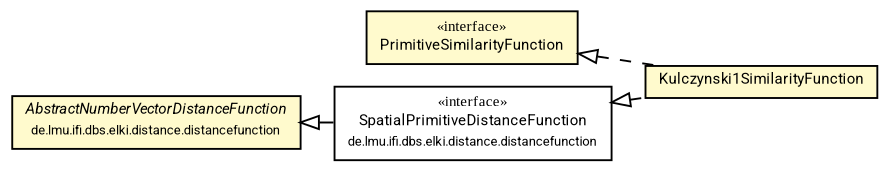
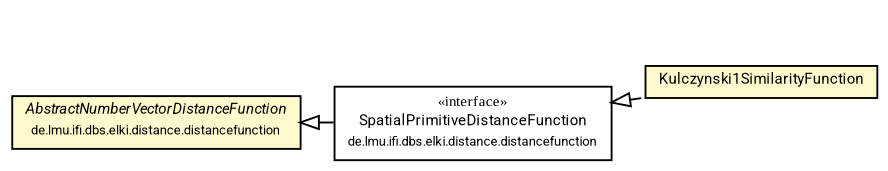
  digraph {
    fontname="Liberation Serif"
    nodesep=0.15
    rankdir=LR
    ranksep=0.25
    node [fontcolor=black fontname="Liberation Serif" fontsize=8 margin=0 shape=plaintext]
    edge [arrowtail=empty color=black dir=back fontname="Liberation Serif" fontsize=7 labelfontname=Roboto labelfontsize=7 style=dashed weight=9]
    n1 [height=0 label=<<table title="de.lmu.ifi.dbs.elki.distance.distancefunction.SpatialPrimitiveDistanceFunction" border="0" cellborder="1" cellspacing="0" cellpadding="2" href="../distancefunction/SpatialPrimitiveDistanceFunction.html" target="_parent"> 		<tr><td><table border="0" cellspacing="0" cellpadding="1"> 		<tr><td align="center" balign="center"> &#171;interface&#187; </td></tr> 		<tr><td align="center" balign="center"> <font face="Roboto">SpatialPrimitiveDistanceFunction</font> </td></tr> 		<tr><td align="center" balign="center"> <font face="Roboto" point-size="7.0">de.lmu.ifi.dbs.elki.distance.distancefunction</font> </td></tr> 		</table></td></tr> 		</table>> width=0]
    n2 [height=0 label=<<table title="de.lmu.ifi.dbs.elki.distance.similarityfunction.Kulczynski1SimilarityFunction" border="0" cellborder="1" cellspacing="0" cellpadding="2" bgcolor="lemonChiffon" href="Kulczynski1SimilarityFunction.html" target="_parent"> 		<tr><td><table border="0" cellspacing="0" cellpadding="1"> 		<tr><td align="center" balign="center"> <font face="Roboto">Kulczynski1SimilarityFunction</font> </td></tr> 		</table></td></tr> 		</table>> width=0]
-   n3 [height=0 label=<<table title="de.lmu.ifi.dbs.elki.distance.similarityfunction.PrimitiveSimilarityFunction" border="0" cellborder="1" cellspacing="0" cellpadding="2" bgcolor="LemonChiffon" href="PrimitiveSimilarityFunction.html" target="_parent"> 		<tr><td><table border="0" cellspacing="0" cellpadding="1"> 		<tr><td align="center" balign="center"> &#171;interface&#187; </td></tr> 		<tr><td align="center" balign="center"> <font face="Roboto">PrimitiveSimilarityFunction</font> </td></tr> 		</table></td></tr> 		</table>> width=0]
    n4 [height=0 label=<<table title="de.lmu.ifi.dbs.elki.distance.distancefunction.AbstractNumberVectorDistanceFunction" border="0" cellborder="1" cellspacing="0" cellpadding="2" bgcolor="LemonChiffon" href="../distancefunction/AbstractNumberVectorDistanceFunction.html" target="_parent"> 		<tr><td><table border="0" cellspacing="0" cellpadding="1"> 		<tr><td align="center" balign="center"> <font face="Roboto"><i>AbstractNumberVectorDistanceFunction</i></font> </td></tr> 		<tr><td align="center" balign="center"> <font face="Roboto" point-size="7.0">de.lmu.ifi.dbs.elki.distance.distancefunction</font> </td></tr> 		</table></td></tr> 		</table>> width=0]
    n1 -> n2
-   n3 -> n2
    n4 -> n1 [weight=10 style=""]
  }
